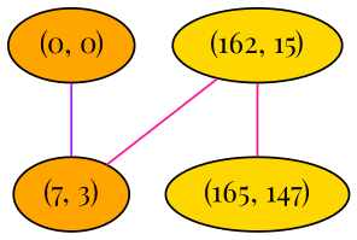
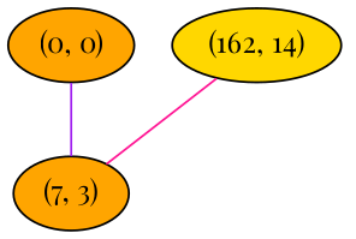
  graph {
    fontname="Playfair Display"
    node [fillcolor=orange fontname="Playfair Display" style=filled]
    edge [color=deeppink fontname="Playfair Display" weight=1]
    n1 [label="(7, 3)"]
-   "(162, 15)" [fillcolor=gold]
-   "(165, 147)" [fillcolor=gold]
+   "(162, 15)" [fillcolor=gold label="(162, 14)"]
    "(0, 0)"
    "(162, 15)" -- n1
-   "(162, 15)" -- "(165, 147)"
    "(0, 0)" -- n1 [color=purple weight=4]
  }
